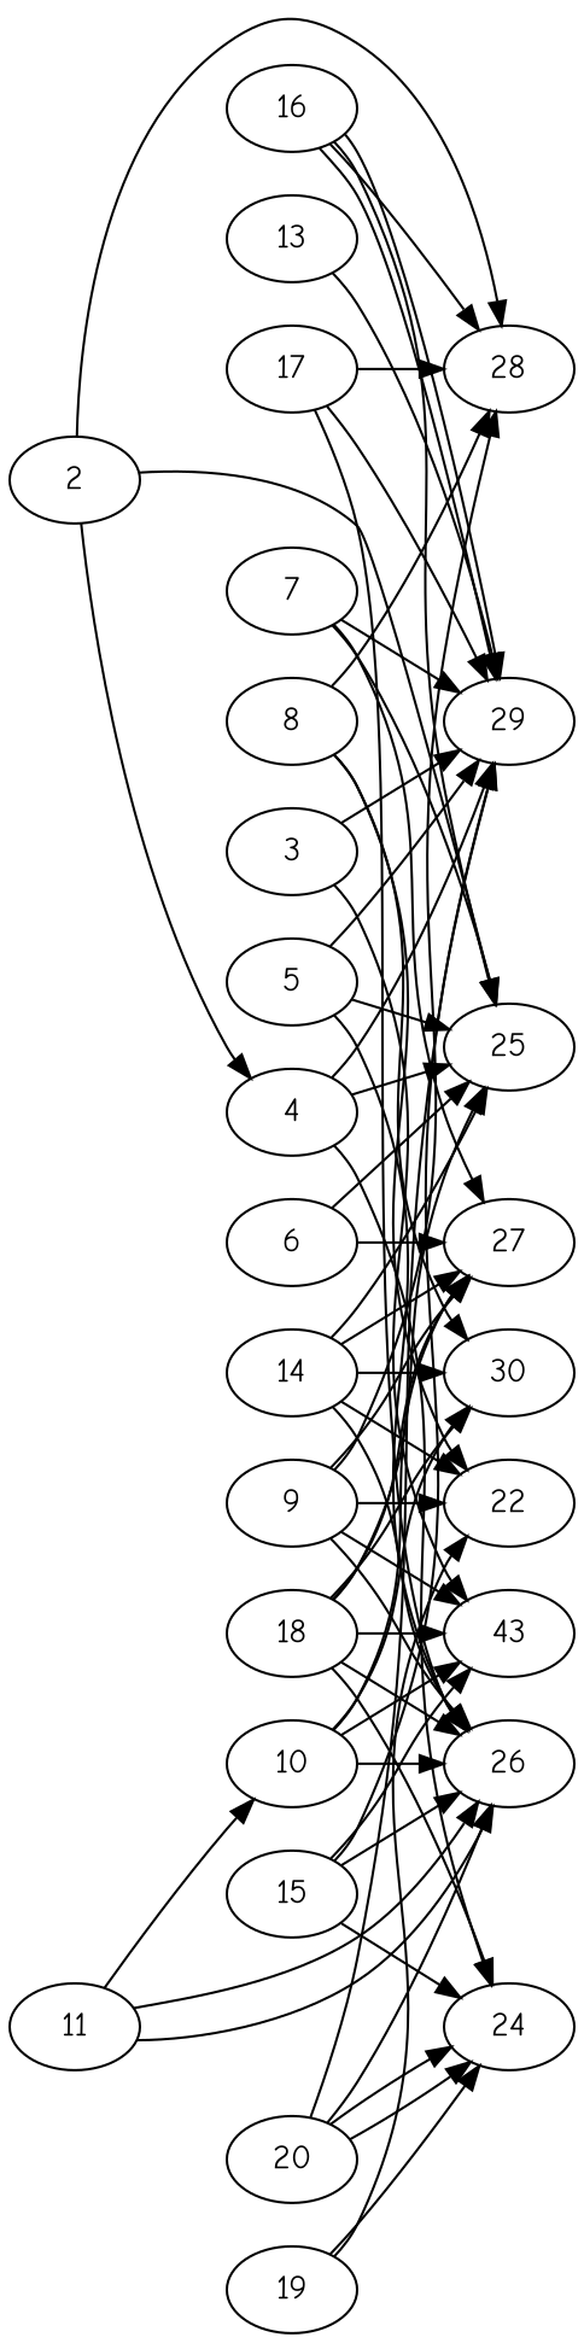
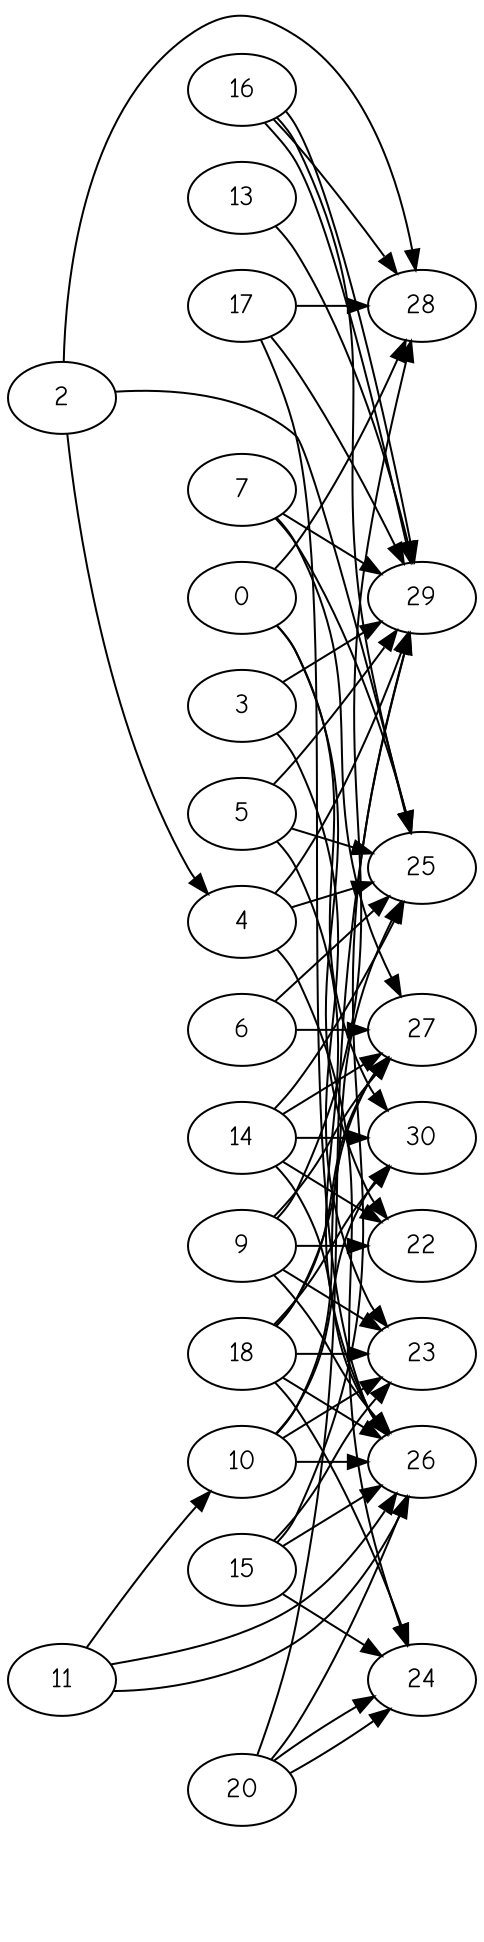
  digraph {
    fontname="Comic Neue"
    rankdir=LR
    node [alpha=0.19 fontname="Comic Neue"]
    edge [fontname="Comic Neue"]
    28 [alpha=0.13 expect_size=18658304]
    29 [alpha=0.01 expect_size=10248192]
    2 [alpha=0.10 expect_size=20100096]
    25 [alpha=0.07 expect_size=45262848]
    4 [alpha=0.18 expect_size=26911744]
    3 [alpha=0.05 expect_size=21311488]
-   23 [alpha=0.16 expect_size=17117184 label=43]
+   23 [alpha=0.16 expect_size=17117184]
    24 [alpha=0.17 expect_size=48151552]
    5 [alpha=0.14 expect_size=26843136]
    26 [alpha=0.08 expect_size=24602624]
    6 [alpha=0.02 expect_size=30597120]
    27 [alpha=0.08 expect_size=23211008]
    7 [alpha=0.05 expect_size=49003520]
-   8 [alpha=0.07 expect_size=18803712]
+   8 [alpha=0.07 expect_size=18803712 label=0]
    22 [alpha=0.04 expect_size=35664896]
    30 [alpha=0.15 expect_size=31021056]
    9 [alpha=0.02 expect_size=10231808]
    10 [alpha=0.09 expect_size=19831808]
    11 [alpha=0.15 expect_size=25022464]
    13 [alpha=0.13 expect_size=48001024]
    14 [expect_size=12188672]
    15 [alpha=0.11 expect_size=6594560]
    16 [expect_size=39952384]
    17 [alpha=0.18 expect_size=44142592]
    18 [alpha=0.16 expect_size=8313856]
-   19 [alpha=0.09 expect_size=23934976]
    20 [expect_size=27865088]
    2 -> 28
    2 -> 25
    2 -> 4
    4 -> 29
    4 -> 25
    4 -> 24
    3 -> 29
    3 -> 23
    5 -> 29
    5 -> 25
    5 -> 26
    6 -> 25
    6 -> 27
    7 -> 29
    7 -> 25
    7 -> 27
    8 -> 28
    8 -> 22
    8 -> 30
    9 -> 28
    9 -> 23
    9 -> 26
    9 -> 27
    9 -> 22
    10 -> 23
    10 -> 26
    10 -> 27
    10 -> 30
    11 -> 26
    11 -> 26
    11 -> 10
    13 -> 29
    14 -> 25
    14 -> 26
    14 -> 27
    14 -> 22
    14 -> 30
    15 -> 29
    15 -> 23
    15 -> 24
    15 -> 26
    16 -> 28
    16 -> 29
    16 -> 29
    16 -> 25
    17 -> 28
    17 -> 29
    17 -> 26
    18 -> 25
    18 -> 23
    18 -> 24
    18 -> 26
    18 -> 27
    18 -> 30
-   19 -> 24
-   19 -> 22
    20 -> 29
    20 -> 24
    20 -> 24
    20 -> 26
  }
